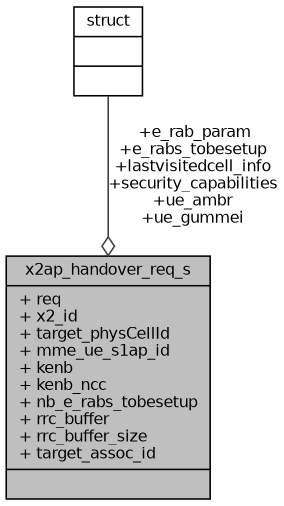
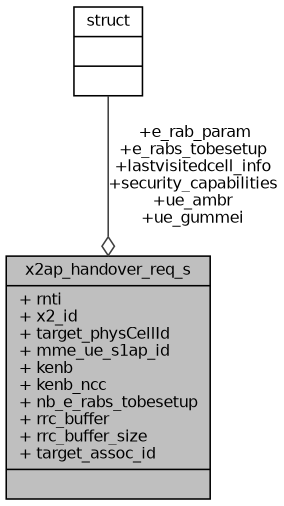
  digraph {
    node [color=black fontname=Helvetica fontsize=10 shape=record style=filled]
-   n1 [fillcolor=grey75 fontcolor=black height=0.2 label="{x2ap_handover_req_s\n|+ req\l+ x2_id\l+ target_physCellId\l+ mme_ue_s1ap_id\l+ kenb\l+ kenb_ncc\l+ nb_e_rabs_tobesetup\l+ rrc_buffer\l+ rrc_buffer_size\l+ target_assoc_id\l|}" width=0.4]
+   n1 [fillcolor=grey75 fontcolor=black height=0.2 label="{x2ap_handover_req_s\n|+ rnti\l+ x2_id\l+ target_physCellId\l+ mme_ue_s1ap_id\l+ kenb\l+ kenb_ncc\l+ nb_e_rabs_tobesetup\l+ rrc_buffer\l+ rrc_buffer_size\l+ target_assoc_id\l|}" width=0.4]
    n2 [fillcolor=white height=0.2 label="{struct\n||}" width=0.4]
    n2 -> n1 [arrowhead=odiamond color=grey25 fontname=Helvetica fontsize=10 label=" +e_rab_param\n+e_rabs_tobesetup\n+lastvisitedcell_info\n+security_capabilities\n+ue_ambr\n+ue_gummei" labelfontname=Helvetica labelfontsize=10 style=solid]
  }
